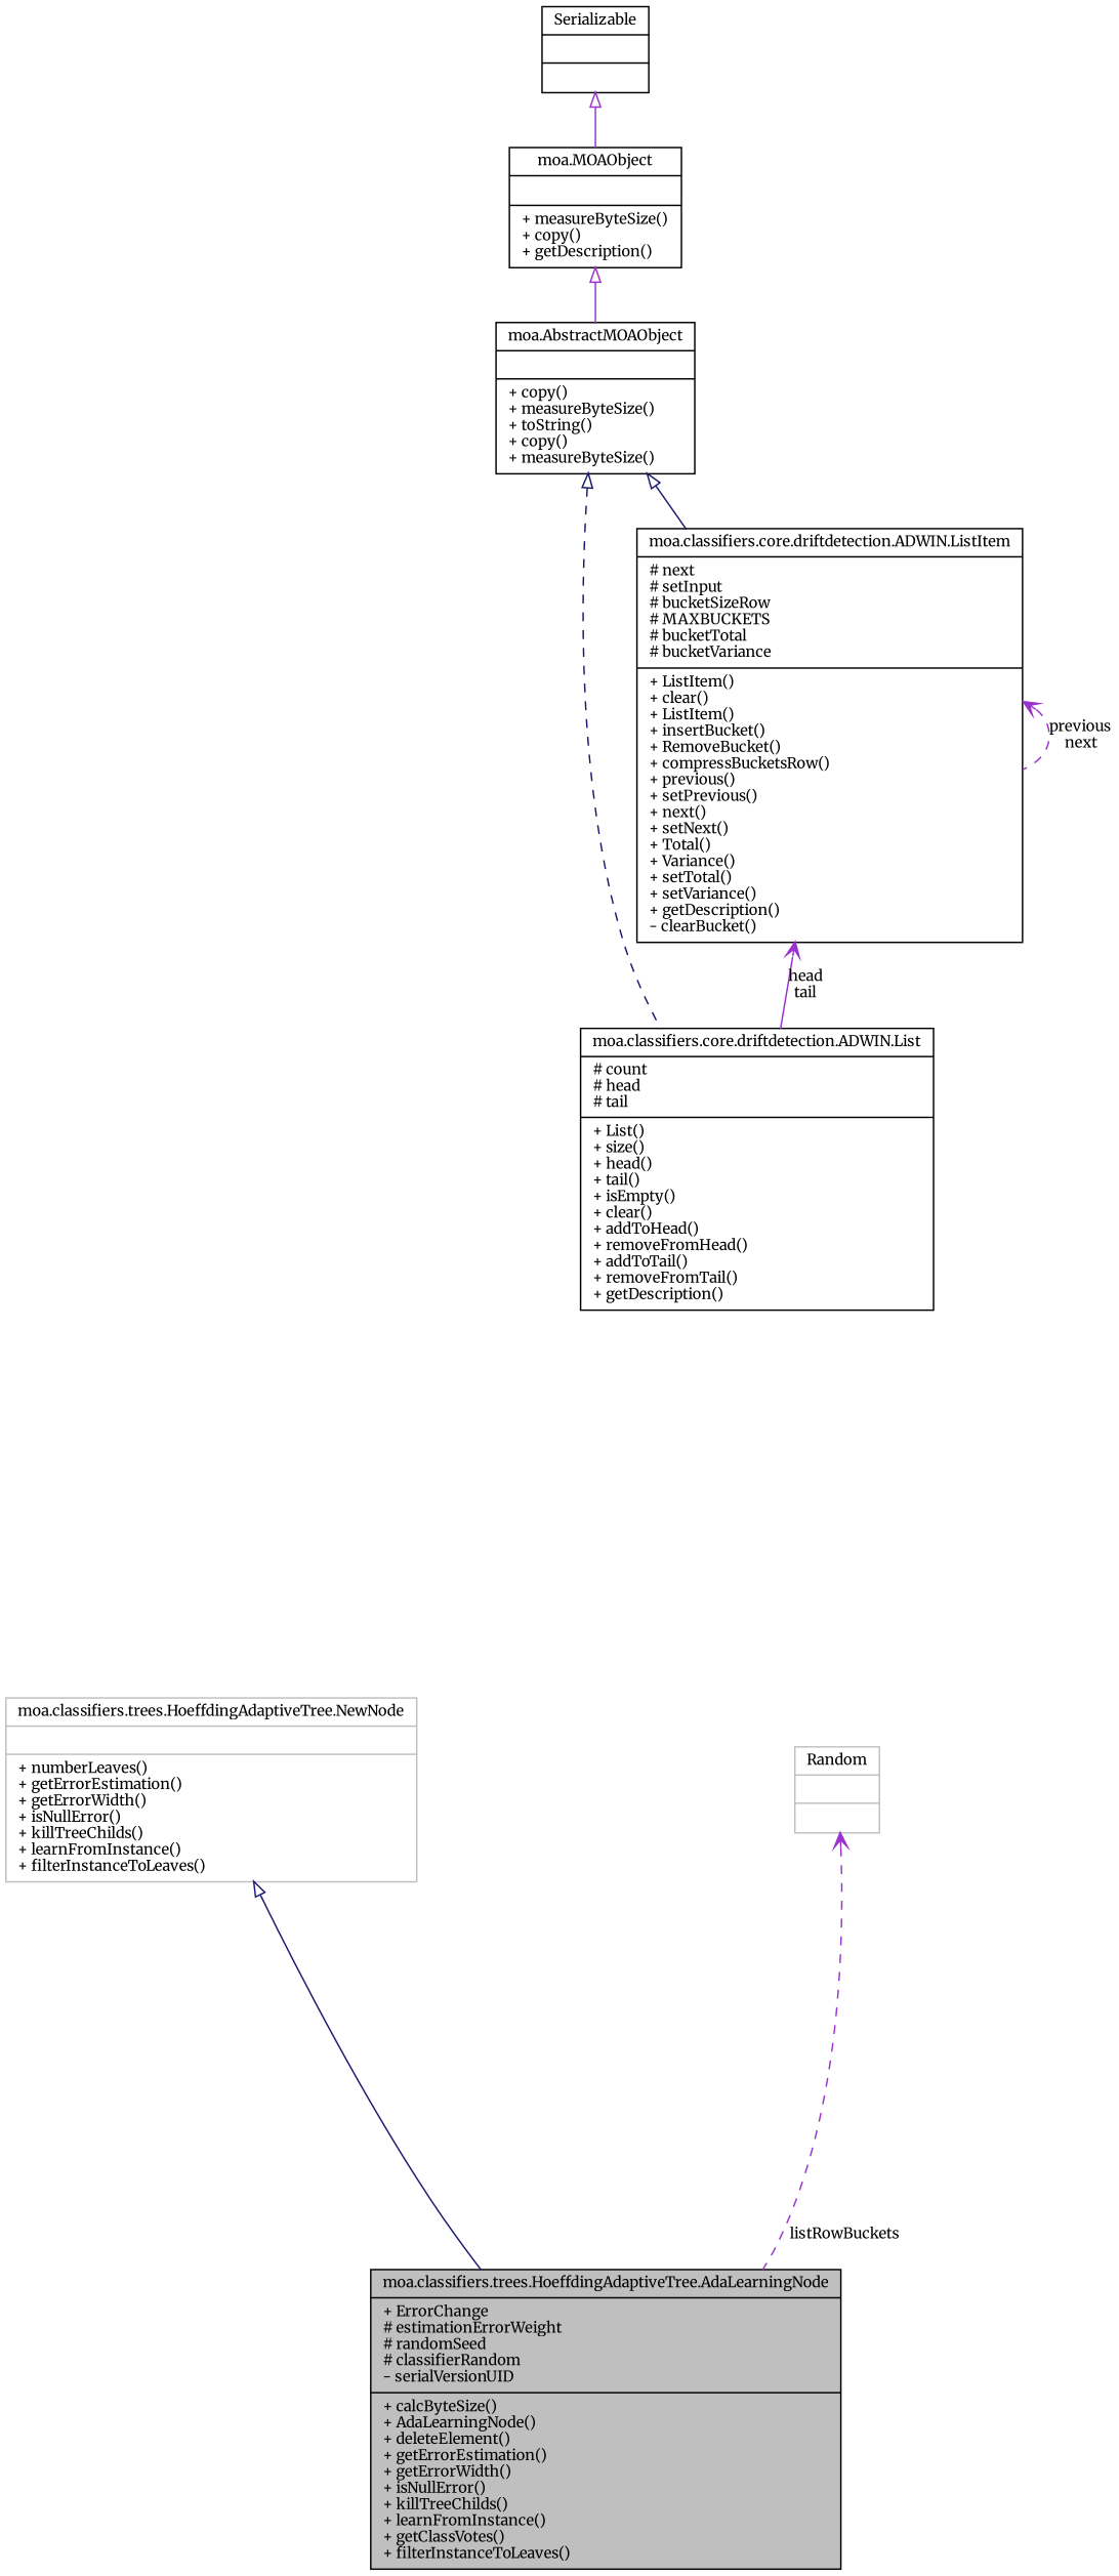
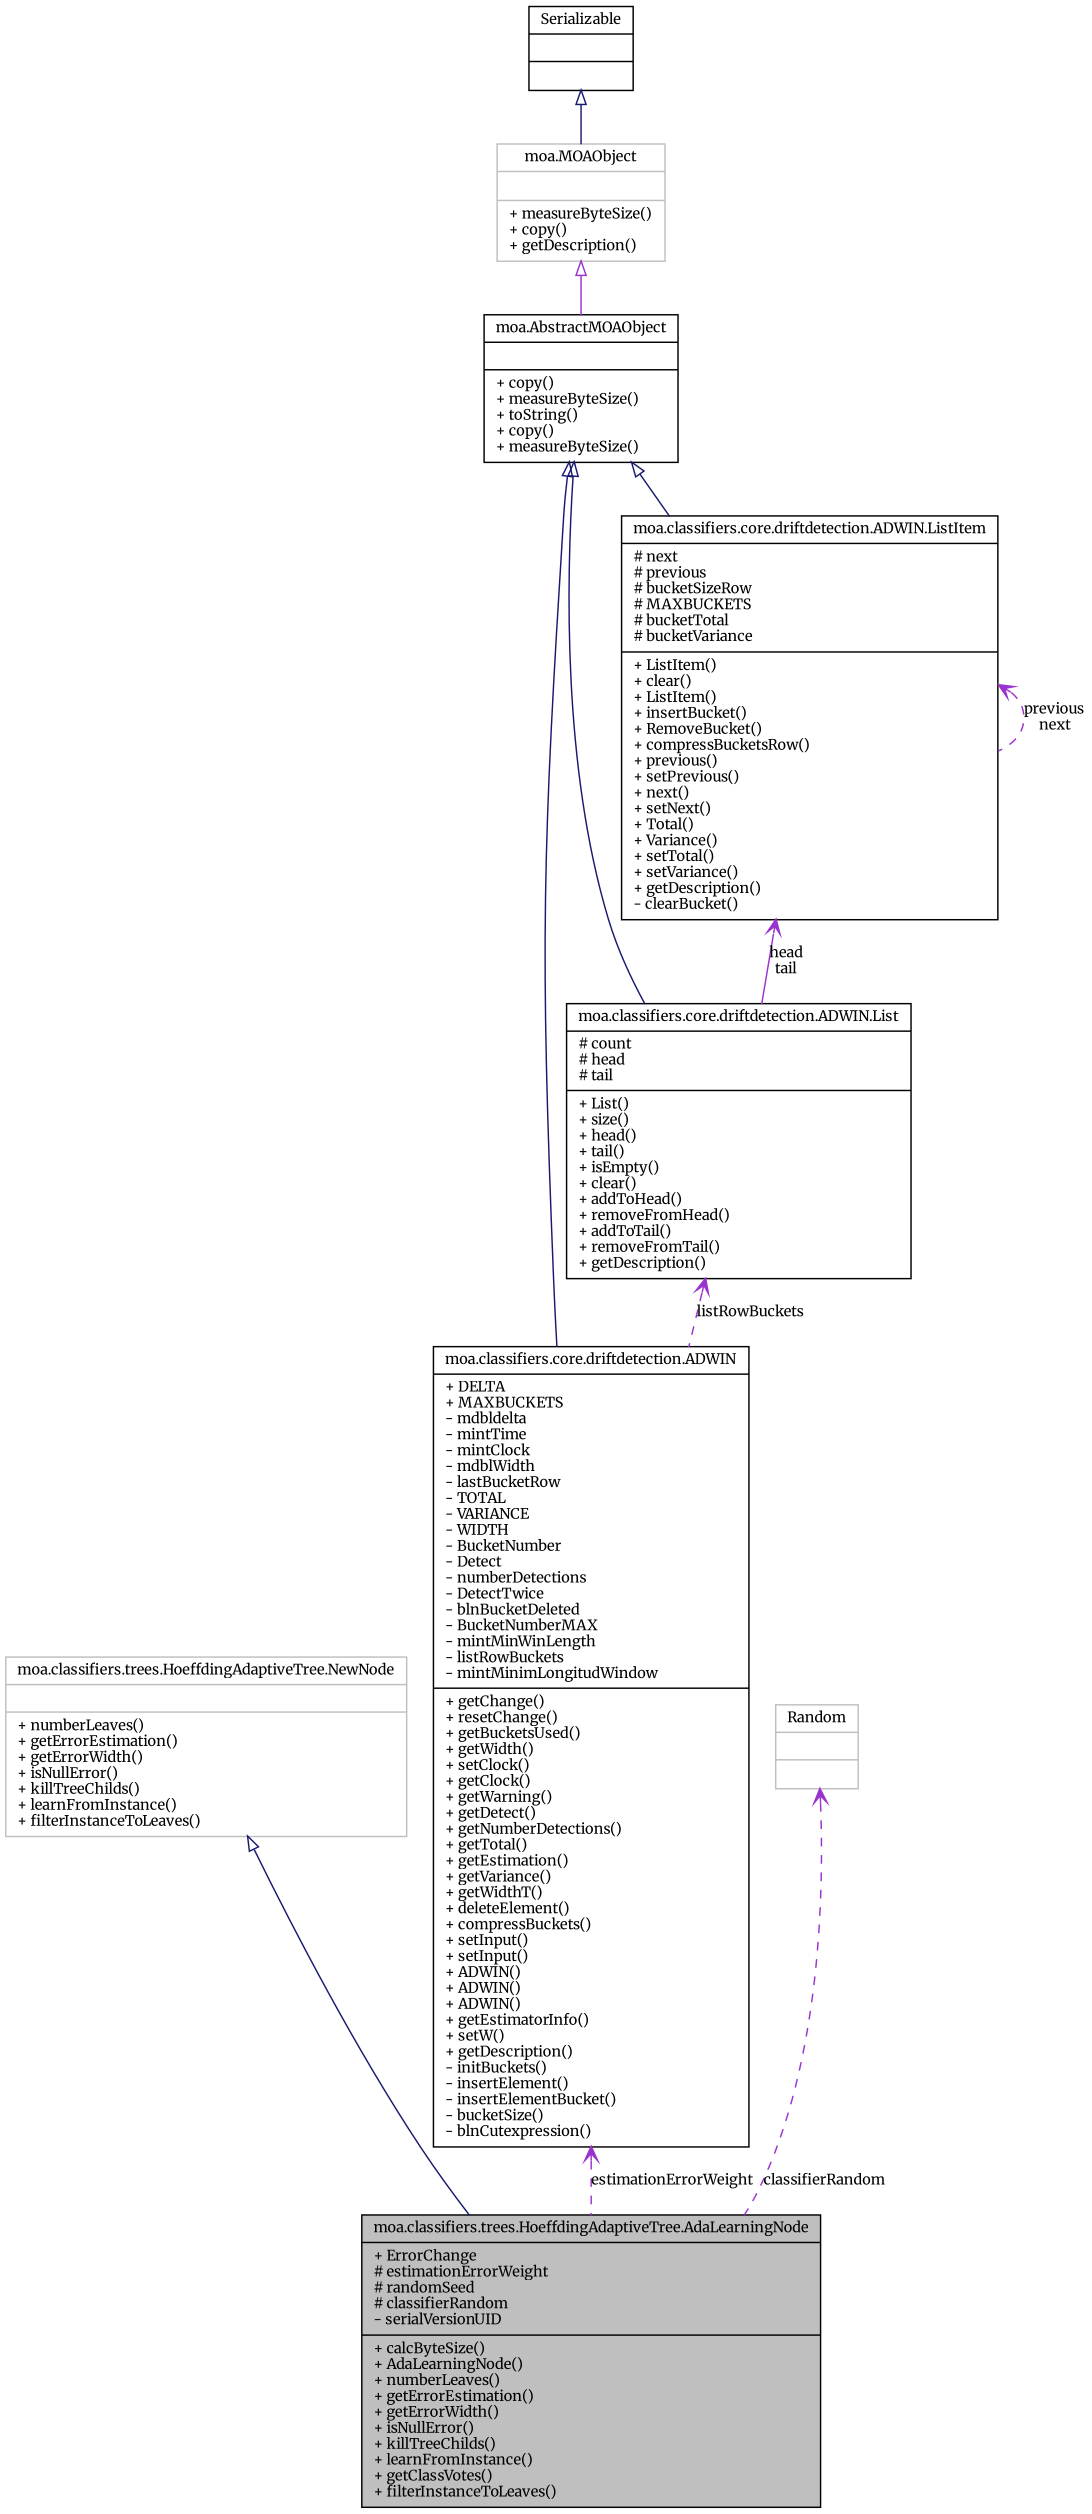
  digraph {
    fontname=Merriweather
    node [color=black fillcolor=white fontname=Merriweather fontsize=10 shape=record style=filled]
    edge [arrowtail=empty color=darkorchid3 dir=back fontname=Merriweather fontsize=10 labelfontname=Helvetica labelfontsize=10 style=solid]
-   n1 [fillcolor=grey75 fontcolor=black height=0.2 label="{moa.classifiers.trees.HoeffdingAdaptiveTree.AdaLearningNode\n|+ ErrorChange\l# estimationErrorWeight\l# randomSeed\l# classifierRandom\l- serialVersionUID\l|+ calcByteSize()\l+ AdaLearningNode()\l+ deleteElement()\l+ getErrorEstimation()\l+ getErrorWidth()\l+ isNullError()\l+ killTreeChilds()\l+ learnFromInstance()\l+ getClassVotes()\l+ filterInstanceToLeaves()\l}" width=0.4]
+   n1 [fillcolor=grey75 fontcolor=black height=0.2 label="{moa.classifiers.trees.HoeffdingAdaptiveTree.AdaLearningNode\n|+ ErrorChange\l# estimationErrorWeight\l# randomSeed\l# classifierRandom\l- serialVersionUID\l|+ calcByteSize()\l+ AdaLearningNode()\l+ numberLeaves()\l+ getErrorEstimation()\l+ getErrorWidth()\l+ isNullError()\l+ killTreeChilds()\l+ learnFromInstance()\l+ getClassVotes()\l+ filterInstanceToLeaves()\l}" width=0.4]
    n2 [color=grey75 height=0.2 label="{moa.classifiers.trees.HoeffdingAdaptiveTree.NewNode\n||+ numberLeaves()\l+ getErrorEstimation()\l+ getErrorWidth()\l+ isNullError()\l+ killTreeChilds()\l+ learnFromInstance()\l+ filterInstanceToLeaves()\l}" width=0.4]
+   n3 [height=0.2 label="{moa.classifiers.core.driftdetection.ADWIN\n|+ DELTA\l+ MAXBUCKETS\l- mdbldelta\l- mintTime\l- mintClock\l- mdblWidth\l- lastBucketRow\l- TOTAL\l- VARIANCE\l- WIDTH\l- BucketNumber\l- Detect\l- numberDetections\l- DetectTwice\l- blnBucketDeleted\l- BucketNumberMAX\l- mintMinWinLength\l- listRowBuckets\l- mintMinimLongitudWindow\l|+ getChange()\l+ resetChange()\l+ getBucketsUsed()\l+ getWidth()\l+ setClock()\l+ getClock()\l+ getWarning()\l+ getDetect()\l+ getNumberDetections()\l+ getTotal()\l+ getEstimation()\l+ getVariance()\l+ getWidthT()\l+ deleteElement()\l+ compressBuckets()\l+ setInput()\l+ setInput()\l+ ADWIN()\l+ ADWIN()\l+ ADWIN()\l+ getEstimatorInfo()\l+ setW()\l+ getDescription()\l- initBuckets()\l- insertElement()\l- insertElementBucket()\l- bucketSize()\l- blnCutexpression()\l}" width=0.4]
    n4 [height=0.2 label="{moa.AbstractMOAObject\n||+ copy()\l+ measureByteSize()\l+ toString()\l+ copy()\l+ measureByteSize()\l}" width=0.4]
    n5 [height=0.2 label="{moa.classifiers.core.driftdetection.ADWIN.List\n|# count\l# head\l# tail\l|+ List()\l+ size()\l+ head()\l+ tail()\l+ isEmpty()\l+ clear()\l+ addToHead()\l+ removeFromHead()\l+ addToTail()\l+ removeFromTail()\l+ getDescription()\l}" width=0.4]
-   n6 [height=0.2 label="{moa.classifiers.core.driftdetection.ADWIN.ListItem\n|# next\l# setInput\l# bucketSizeRow\l# MAXBUCKETS\l# bucketTotal\l# bucketVariance\l|+ ListItem()\l+ clear()\l+ ListItem()\l+ insertBucket()\l+ RemoveBucket()\l+ compressBucketsRow()\l+ previous()\l+ setPrevious()\l+ next()\l+ setNext()\l+ Total()\l+ Variance()\l+ setTotal()\l+ setVariance()\l+ getDescription()\l- clearBucket()\l}" width=0.4]
-   n7 [height=0.2 label="{moa.MOAObject\n||+ measureByteSize()\l+ copy()\l+ getDescription()\l}" width=0.4]
+   n6 [height=0.2 label="{moa.classifiers.core.driftdetection.ADWIN.ListItem\n|# next\l# previous\l# bucketSizeRow\l# MAXBUCKETS\l# bucketTotal\l# bucketVariance\l|+ ListItem()\l+ clear()\l+ ListItem()\l+ insertBucket()\l+ RemoveBucket()\l+ compressBucketsRow()\l+ previous()\l+ setPrevious()\l+ next()\l+ setNext()\l+ Total()\l+ Variance()\l+ setTotal()\l+ setVariance()\l+ getDescription()\l- clearBucket()\l}" width=0.4]
+   n7 [color=grey75 height=0.2 label="{moa.MOAObject\n||+ measureByteSize()\l+ copy()\l+ getDescription()\l}" width=0.4]
    n8 [height=0.2 label="{Serializable\n||}" width=0.4]
    n9 [color=grey75 height=0.2 label="{Random\n||}" width=0.4]
    n2 -> n1 [color=midnightblue]
-   n4 -> n5 [color=midnightblue style=dashed]
+   n3 -> n1 [arrowtail=open label=estimationErrorWeight style=dashed]
+   n4 -> n3 [color=midnightblue]
+   n4 -> n5 [color=midnightblue]
    n4 -> n6 [color=midnightblue]
+   n5 -> n3 [arrowtail=open label=listRowBuckets style=dashed]
    n6 -> n5 [arrowtail=open label="head\ntail"]
    n6 -> n6 [arrowtail=open label="previous\nnext" style=dashed]
    n7 -> n4
-   n8 -> n7
-   n9 -> n1 [arrowtail=open label=listRowBuckets style=dashed]
+   n8 -> n7 [color=midnightblue]
+   n9 -> n1 [arrowtail=open label=classifierRandom style=dashed]
  }
